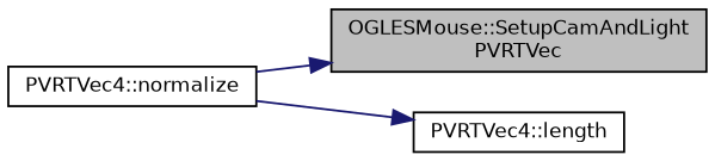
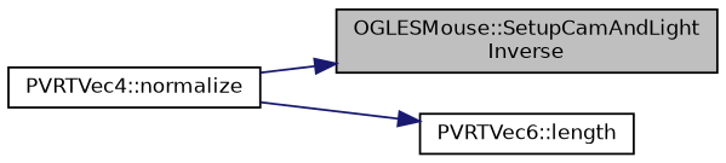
  digraph {
    rankdir=LR
    node [color=black fillcolor=white fontname=Helvetica fontsize=10 shape=record style=filled]
    edge [color=midnightblue fontname=Helvetica fontsize=10 labelfontname=Helvetica labelfontsize=10 style=solid]
-   n1 [fillcolor=grey75 fontcolor=black height=0.2 label="OGLESMouse::SetupCamAndLight\lPVRTVec" width=0.4]
+   n1 [fillcolor=grey75 fontcolor=black height=0.2 label="OGLESMouse::SetupCamAndLight\lInverse" width=0.4]
    n2 [height=0.2 label="PVRTVec4::normalize" width=0.4]
-   n3 [height=0.2 label="PVRTVec4::length" width=0.4]
+   n3 [height=0.2 label="PVRTVec6::length" width=0.4]
    n2 -> n1
    n2 -> n3
  }
